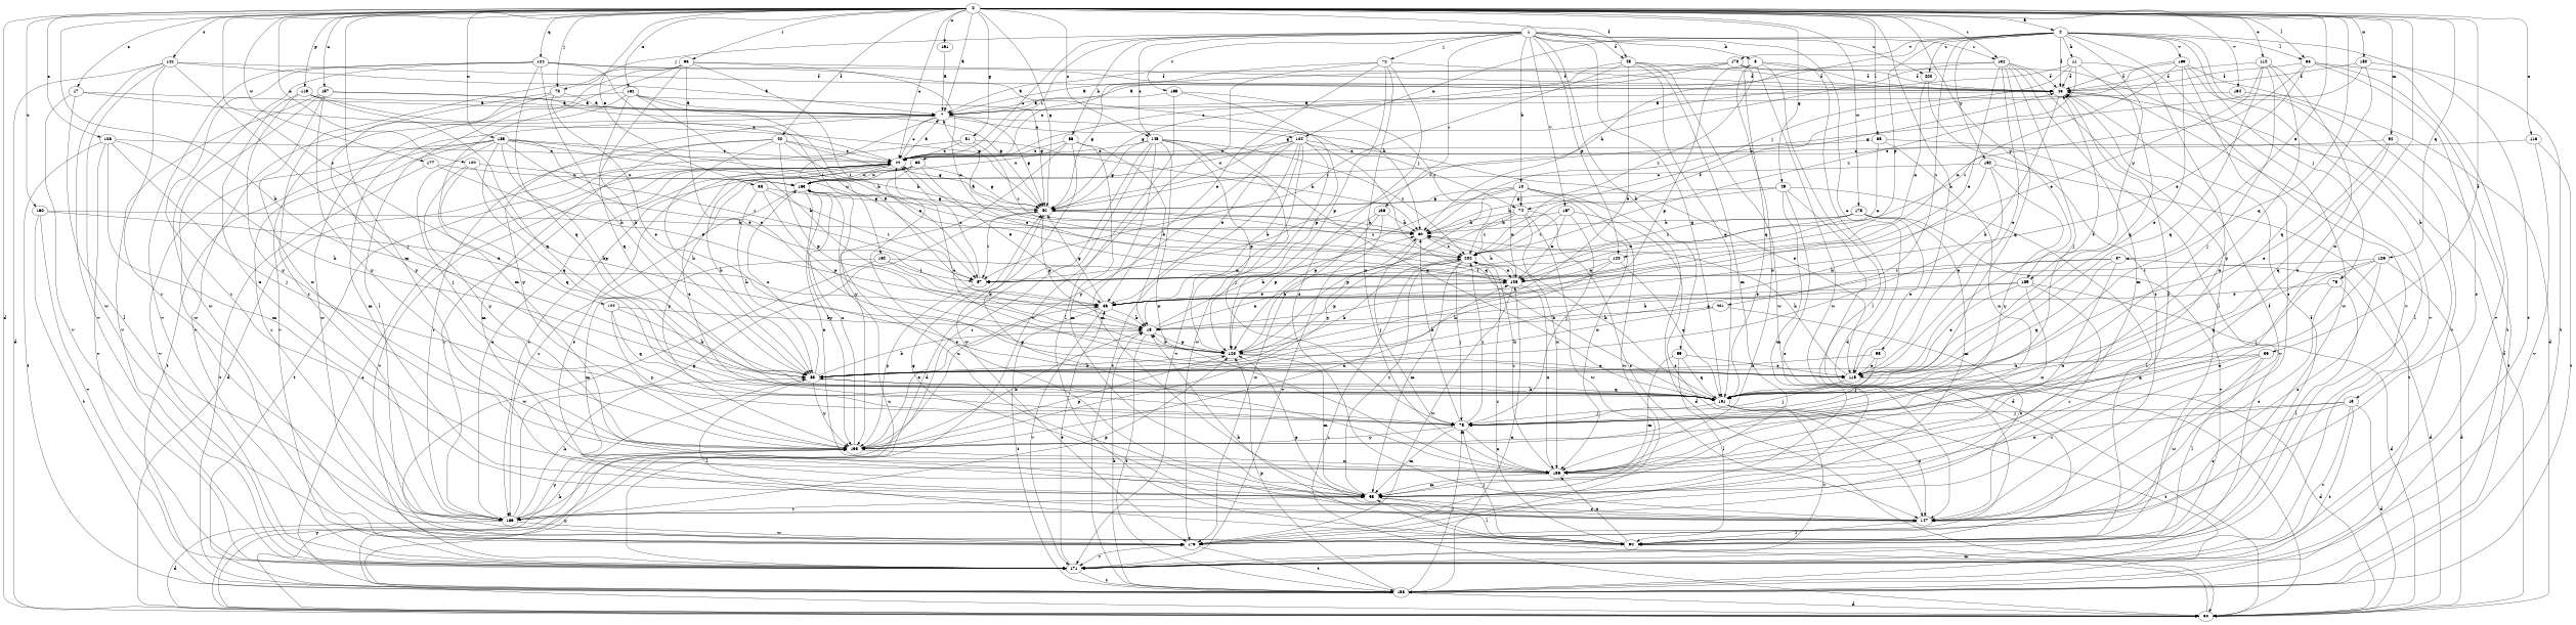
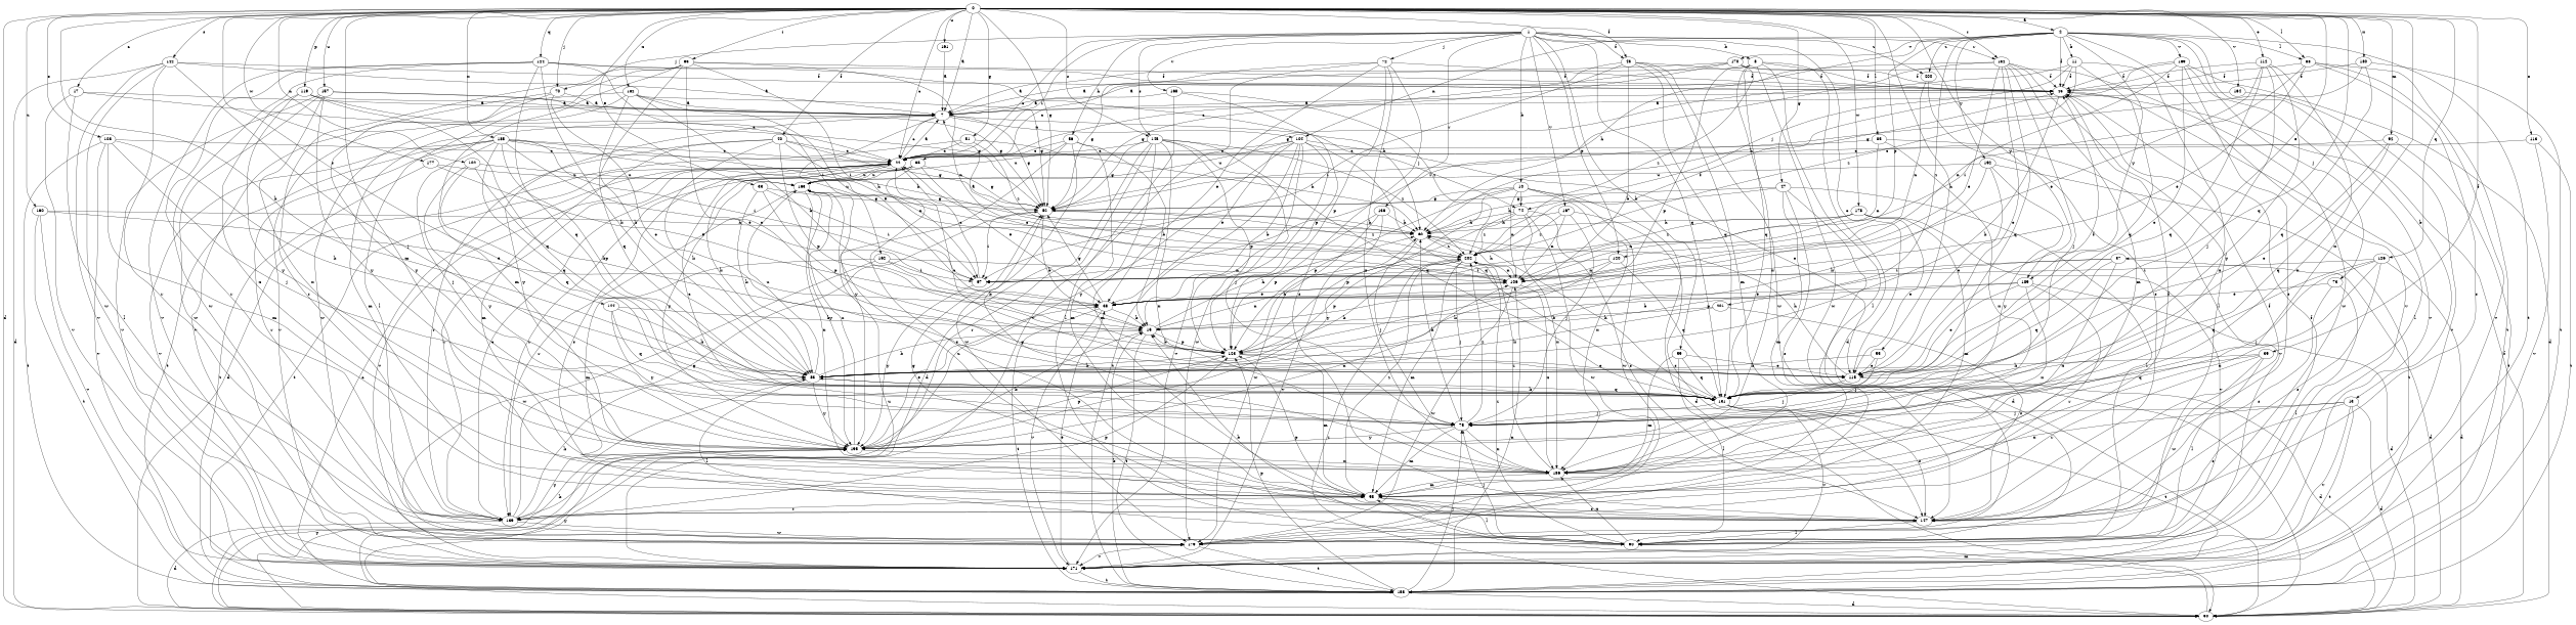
  strict digraph {
    0
    2
    7
    17
    22
    30
    33
    37
    39
    40
    43
-   49
+   49 [label=47]
    51
    52
    55
    63
    70
    83
    85
    88
    92
    98
    102
    108
    112
    113
    119
    124
    126
    131
    132
    142
    144
    145
    157
    160
    161
    164
    177
    178
    180
    182
    185
    186
    189
    120
    200
    11
    13
    45
    60
    73
    104
    155
    169
    170
    171
    192
    201
    74
    162
    195
    90
    147
    139
    163
    202
    123
    67
    179
    15
    115
    75
    106
    38
    1
    8
    10
    56
    59
    65
    72
    136
    167
    168
    0 -> 2 [label=a]
    0 -> 7 [label=a]
    0 -> 17 [label=c]
    0 -> 22 [label=c]
    0 -> 30 [label=d]
    0 -> 33 [label=e]
    0 -> 37 [label=e]
    0 -> 39 [label=f]
    0 -> 40 [label=f]
    0 -> 43 [label=f]
    0 -> 49 [label=g]
    0 -> 51 [label=g]
    0 -> 52 [label=g]
    0 -> 55 [label=h]
    0 -> 63 [label=i]
    0 -> 70 [label=j]
    0 -> 83 [label=k]
    0 -> 85 [label=l]
    0 -> 88 [label=l]
    0 -> 92 [label=m]
    0 -> 98 [label=m]
    0 -> 102 [label=n]
    0 -> 108 [label=o]
    0 -> 112 [label=o]
    0 -> 113 [label=o]
    0 -> 119 [label=p]
    0 -> 124 [label=q]
    0 -> 126 [label=q]
    0 -> 131 [label=q]
    0 -> 132 [label=r]
    0 -> 142 [label=s]
    0 -> 144 [label=s]
    0 -> 145 [label=s]
    0 -> 157 [label=u]
    0 -> 160 [label=u]
    0 -> 161 [label=u]
    0 -> 164 [label=v]
    0 -> 177 [label=w]
    0 -> 178 [label=w]
    0 -> 180 [label=x]
    0 -> 182 [label=x]
    0 -> 185 [label=x]
    0 -> 186 [label=x]
    0 -> 189 [label=y]
    2 -> 88 [label=l]
    2 -> 189 [label=y]
    2 -> 120 [label=p]
    2 -> 200 [label=z]
    2 -> 11 [label=b]
    2 -> 13 [label=b]
    2 -> 45 [label=f]
    2 -> 60 [label=h]
    2 -> 73 [label=j]
    2 -> 104 [label=n]
    2 -> 155 [label=t]
    2 -> 169 [label=v]
    2 -> 170 [label=v]
    2 -> 171 [label=v]
    2 -> 192 [label=y]
    2 -> 201 [label=z]
    7 -> 22 [label=c]
    7 -> 52 [label=g]
    7 -> 98 [label=m]
    7 -> 104 [label=n]
    7 -> 74 [label=j]
    7 -> 162 [label=u]
    7 -> 195 [label=y]
    17 -> 7 [label=a]
    17 -> 52 [label=g]
    17 -> 171 [label=v]
    17 -> 90 [label=l]
    22 -> 7 [label=a]
    22 -> 83 [label=k]
    22 -> 155 [label=t]
    22 -> 171 [label=v]
    22 -> 147 [label=s]
    22 -> 139 [label=r]
    22 -> 163 [label=u]
    30 -> 83 [label=k]
    30 -> 98 [label=m]
    30 -> 45 [label=f]
    30 -> 195 [label=y]
    30 -> 163 [label=u]
    30 -> 202 [label=z]
    33 -> 52 [label=g]
    33 -> 83 [label=k]
    33 -> 123 [label=p]
    33 -> 67 [label=i]
    37 -> 30 [label=d]
    37 -> 131 [label=q]
    37 -> 186 [label=x]
    37 -> 123 [label=p]
    37 -> 67 [label=i]
    39 -> 83 [label=k]
    39 -> 131 [label=q]
    39 -> 90 [label=l]
    39 -> 139 [label=r]
    39 -> 179 [label=w]
    40 -> 22 [label=c]
    40 -> 52 [label=g]
    40 -> 83 [label=k]
    40 -> 98 [label=m]
    40 -> 60 [label=h]
    40 -> 139 [label=r]
    40 -> 123 [label=p]
    43 -> 22 [label=c]
    43 -> 98 [label=m]
    43 -> 131 [label=q]
    43 -> 45 [label=f]
    43 -> 67 [label=i]
    43 -> 179 [label=w]
    43 -> 15 [label=b]
    49 -> 30 [label=d]
    49 -> 52 [label=g]
    49 -> 98 [label=m]
    49 -> 60 [label=h]
    49 -> 90 [label=l]
    49 -> 147 [label=s]
    51 -> 22 [label=c]
    51 -> 30 [label=d]
    51 -> 60 [label=h]
    51 -> 202 [label=z]
    52 -> 60 [label=h]
    52 -> 202 [label=z]
    52 -> 67 [label=i]
-   52 -> 15 [label=p]
+   52 -> 15 [label=b]
    55 -> 83 [label=k]
    55 -> 115 [label=o]
    55 -> 75 [label=j]
    63 -> 83 [label=k]
    63 -> 98 [label=m]
    63 -> 45 [label=f]
    63 -> 90 [label=l]
    63 -> 139 [label=r]
    63 -> 67 [label=i]
    63 -> 115 [label=o]
    63 -> 106 [label=n]
    70 -> 7 [label=a]
    70 -> 171 [label=v]
    70 -> 195 [label=y]
    70 -> 115 [label=o]
    83 -> 131 [label=q]
    83 -> 195 [label=y]
    83 -> 90 [label=l]
    83 -> 163 [label=u]
    83 -> 15 [label=b]
    85 -> 22 [label=c]
    85 -> 186 [label=x]
    85 -> 171 [label=v]
    85 -> 106 [label=n]
    88 -> 45 [label=f]
    88 -> 155 [label=t]
    88 -> 171 [label=v]
    88 -> 147 [label=s]
    88 -> 67 [label=i]
    88 -> 38 [label=e]
    92 -> 22 [label=c]
    92 -> 131 [label=q]
    92 -> 155 [label=t]
    92 -> 115 [label=o]
    98 -> 45 [label=f]
    98 -> 90 [label=l]
    98 -> 147 [label=s]
    98 -> 139 [label=r]
    98 -> 202 [label=z]
    102 -> 131 [label=q]
    102 -> 195 [label=y]
    102 -> 163 [label=u]
    102 -> 123 [label=p]
    108 -> 22 [label=c]
    108 -> 83 [label=k]
    108 -> 98 [label=m]
    108 -> 155 [label=t]
    108 -> 171 [label=v]
    108 -> 75 [label=j]
    112 -> 131 [label=q]
    112 -> 186 [label=x]
    112 -> 45 [label=f]
    112 -> 195 [label=y]
    112 -> 75 [label=j]
    112 -> 38 [label=e]
    113 -> 22 [label=c]
    113 -> 155 [label=t]
    113 -> 171 [label=v]
    119 -> 7 [label=a]
    119 -> 22 [label=c]
    119 -> 131 [label=q]
    119 -> 186 [label=x]
    119 -> 195 [label=y]
    124 -> 83 [label=k]
    124 -> 131 [label=q]
    124 -> 45 [label=f]
    124 -> 60 [label=h]
    124 -> 171 [label=v]
    124 -> 139 [label=r]
    124 -> 67 [label=i]
    124 -> 179 [label=w]
    126 -> 30 [label=d]
    126 -> 131 [label=q]
    126 -> 186 [label=x]
    126 -> 147 [label=s]
    126 -> 67 [label=i]
    126 -> 75 [label=j]
    131 -> 83 [label=k]
    131 -> 60 [label=h]
    131 -> 155 [label=t]
    131 -> 171 [label=v]
    131 -> 147 [label=s]
    131 -> 75 [label=j]
    132 -> 7 [label=a]
    132 -> 98 [label=m]
    132 -> 131 [label=q]
    132 -> 45 [label=f]
    132 -> 90 [label=l]
    132 -> 67 [label=i]
    132 -> 115 [label=o]
    132 -> 75 [label=j]
    132 -> 38 [label=e]
    142 -> 7 [label=a]
    142 -> 30 [label=d]
    142 -> 45 [label=f]
    142 -> 171 [label=v]
    142 -> 139 [label=r]
    142 -> 179 [label=w]
    142 -> 75 [label=j]
    144 -> 83 [label=k]
    144 -> 131 [label=q]
    144 -> 195 [label=y]
    144 -> 15 [label=b]
    145 -> 22 [label=c]
    145 -> 30 [label=d]
    145 -> 52 [label=g]
    145 -> 98 [label=m]
    145 -> 131 [label=q]
    145 -> 186 [label=x]
    145 -> 139 [label=r]
    145 -> 202 [label=z]
    145 -> 123 [label=p]
    145 -> 75 [label=j]
    157 -> 7 [label=a]
    157 -> 52 [label=g]
    157 -> 186 [label=x]
    157 -> 171 [label=v]
    157 -> 195 [label=y]
    157 -> 179 [label=w]
    160 -> 60 [label=h]
    160 -> 155 [label=t]
    160 -> 171 [label=v]
    160 -> 38 [label=e]
    161 -> 7 [label=a]
    164 -> 7 [label=a]
    164 -> 171 [label=v]
    177 -> 155 [label=t]
    177 -> 163 [label=u]
    177 -> 38 [label=e]
    178 -> 98 [label=m]
    178 -> 60 [label=h]
    178 -> 171 [label=v]
    178 -> 202 [label=z]
    178 -> 115 [label=o]
    178 -> 106 [label=n]
    180 -> 52 [label=g]
    180 -> 131 [label=q]
    180 -> 45 [label=f]
    180 -> 155 [label=t]
    182 -> 7 [label=a]
    182 -> 52 [label=g]
    182 -> 131 [label=q]
    182 -> 171 [label=v]
    182 -> 179 [label=w]
    182 -> 15 [label=b]
    182 -> 38 [label=e]
    185 -> 22 [label=c]
    185 -> 83 [label=k]
    185 -> 131 [label=q]
    185 -> 60 [label=h]
    185 -> 155 [label=t]
    185 -> 171 [label=v]
    185 -> 139 [label=r]
    185 -> 67 [label=i]
    185 -> 75 [label=j]
    185 -> 106 [label=n]
    185 -> 38 [label=e]
    186 -> 52 [label=g]
    186 -> 98 [label=m]
    186 -> 202 [label=z]
    189 -> 30 [label=d]
    189 -> 186 [label=x]
    189 -> 139 [label=r]
    189 -> 15 [label=b]
    189 -> 115 [label=o]
    189 -> 38 [label=e]
    120 -> 83 [label=k]
    120 -> 131 [label=q]
    120 -> 67 [label=i]
    120 -> 106 [label=n]
    200 -> 147 [label=s]
    200 -> 106 [label=n]
    11 -> 52 [label=g]
    11 -> 131 [label=q]
    11 -> 186 [label=x]
    11 -> 45 [label=f]
    11 -> 74 [label=j]
    11 -> 202 [label=z]
    13 -> 30 [label=d]
    13 -> 186 [label=x]
    13 -> 155 [label=t]
    13 -> 171 [label=v]
    13 -> 147 [label=s]
    13 -> 75 [label=j]
    45 -> 7 [label=a]
    45 -> 83 [label=k]
    45 -> 90 [label=l]
    60 -> 202 [label=z]
    60 -> 75 [label=j]
    73 -> 90 [label=l]
    73 -> 147 [label=s]
    73 -> 38 [label=e]
    104 -> 22 [label=c]
    104 -> 131 [label=q]
    104 -> 155 [label=t]
    104 -> 171 [label=v]
    104 -> 195 [label=y]
    104 -> 163 [label=u]
    104 -> 179 [label=w]
    104 -> 15 [label=b]
    104 -> 115 [label=o]
    104 -> 38 [label=e]
    155 -> 22 [label=c]
    155 -> 30 [label=d]
    155 -> 195 [label=y]
    155 -> 123 [label=p]
    155 -> 15 [label=b]
    155 -> 75 [label=j]
    155 -> 106 [label=n]
    169 -> 30 [label=d]
    169 -> 45 [label=f]
    169 -> 60 [label=h]
    169 -> 171 [label=v]
    169 -> 147 [label=s]
    169 -> 115 [label=o]
    169 -> 106 [label=n]
    170 -> 7 [label=a]
    170 -> 22 [label=c]
    170 -> 52 [label=g]
    170 -> 45 [label=f]
    170 -> 202 [label=z]
    170 -> 179 [label=w]
    171 -> 155 [label=t]
    171 -> 38 [label=e]
    192 -> 83 [label=k]
    192 -> 155 [label=t]
    192 -> 195 [label=y]
    192 -> 163 [label=u]
    192 -> 115 [label=o]
    201 -> 83 [label=k]
    201 -> 147 [label=s]
    201 -> 15 [label=b]
    74 -> 186 [label=x]
    74 -> 60 [label=h]
    74 -> 147 [label=s]
    74 -> 202 [label=z]
    74 -> 123 [label=p]
    74 -> 179 [label=w]
    162 -> 98 [label=m]
    162 -> 67 [label=i]
    162 -> 179 [label=w]
    162 -> 15 [label=b]
    162 -> 106 [label=n]
    195 -> 186 [label=x]
    195 -> 163 [label=u]
    195 -> 123 [label=p]
    195 -> 15 [label=b]
    195 -> 106 [label=n]
    195 -> 38 [label=e]
    90 -> 186 [label=x]
    90 -> 45 [label=f]
    90 -> 202 [label=z]
    90 -> 15 [label=b]
    90 -> 75 [label=j]
    147 -> 52 [label=g]
    147 -> 45 [label=f]
    147 -> 90 [label=l]
    147 -> 163 [label=u]
    147 -> 123 [label=p]
    139 -> 22 [label=c]
    139 -> 30 [label=d]
    139 -> 52 [label=g]
    139 -> 83 [label=k]
    139 -> 195 [label=y]
    139 -> 123 [label=p]
    139 -> 179 [label=w]
    163 -> 52 [label=g]
    163 -> 186 [label=x]
    163 -> 195 [label=y]
    163 -> 139 [label=r]
    202 -> 7 [label=a]
    202 -> 83 [label=k]
    202 -> 98 [label=m]
    202 -> 45 [label=f]
    202 -> 123 [label=p]
    202 -> 75 [label=j]
    202 -> 106 [label=n]
    123 -> 83 [label=k]
    123 -> 98 [label=m]
    123 -> 60 [label=h]
    123 -> 15 [label=b]
    123 -> 115 [label=o]
    67 -> 22 [label=c]
    67 -> 195 [label=y]
    179 -> 155 [label=t]
    179 -> 171 [label=v]
    15 -> 60 [label=h]
    15 -> 155 [label=t]
    15 -> 123 [label=p]
    15 -> 106 [label=n]
    115 -> 22 [label=c]
    115 -> 30 [label=d]
    115 -> 45 [label=f]
    115 -> 60 [label=h]
    115 -> 75 [label=j]
    75 -> 22 [label=c]
    75 -> 98 [label=m]
    75 -> 186 [label=x]
    75 -> 60 [label=h]
    75 -> 195 [label=y]
    75 -> 202 [label=z]
    106 -> 22 [label=c]
    106 -> 186 [label=x]
    106 -> 60 [label=h]
    106 -> 179 [label=w]
    106 -> 38 [label=e]
    38 -> 52 [label=g]
    38 -> 155 [label=t]
    38 -> 171 [label=v]
    38 -> 15 [label=b]
    1 -> 22 [label=c]
    1 -> 43 [label=f]
    1 -> 70 [label=j]
    1 -> 131 [label=q]
    1 -> 132 [label=r]
    1 -> 145 [label=s]
    1 -> 120 [label=p]
    1 -> 200 [label=z]
    1 -> 115 [label=o]
    1 -> 8 [label=b]
    1 -> 10 [label=b]
    1 -> 56 [label=h]
    1 -> 59 [label=h]
    1 -> 65 [label=i]
    1 -> 72 [label=j]
    1 -> 136 [label=r]
    1 -> 167 [label=v]
    1 -> 168 [label=v]
    8 -> 7 [label=a]
    8 -> 30 [label=d]
    8 -> 131 [label=q]
    8 -> 186 [label=x]
    8 -> 45 [label=f]
    8 -> 90 [label=l]
    8 -> 123 [label=p]
    8 -> 179 [label=w]
    10 -> 30 [label=d]
    10 -> 52 [label=g]
    10 -> 186 [label=x]
    10 -> 74 [label=j]
    10 -> 195 [label=y]
    10 -> 123 [label=p]
    10 -> 179 [label=w]
    10 -> 106 [label=n]
    56 -> 22 [label=c]
    56 -> 98 [label=m]
    56 -> 195 [label=y]
    56 -> 163 [label=u]
    56 -> 179 [label=w]
    56 -> 15 [label=b]
    59 -> 98 [label=m]
    59 -> 131 [label=q]
    59 -> 90 [label=l]
    59 -> 115 [label=o]
    65 -> 52 [label=g]
    65 -> 195 [label=y]
    65 -> 147 [label=s]
    65 -> 139 [label=r]
    65 -> 163 [label=u]
    65 -> 38 [label=e]
    72 -> 52 [label=g]
    72 -> 186 [label=x]
    72 -> 45 [label=f]
    72 -> 171 [label=v]
    72 -> 147 [label=s]
    72 -> 123 [label=p]
    72 -> 38 [label=e]
    136 -> 60 [label=h]
    136 -> 171 [label=v]
    136 -> 123 [label=p]
    136 -> 179 [label=w]
    167 -> 60 [label=h]
    167 -> 147 [label=s]
    167 -> 202 [label=z]
    167 -> 75 [label=j]
    167 -> 106 [label=n]
    168 -> 7 [label=a]
    168 -> 90 [label=l]
    168 -> 202 [label=z]
    168 -> 123 [label=p]
  }
